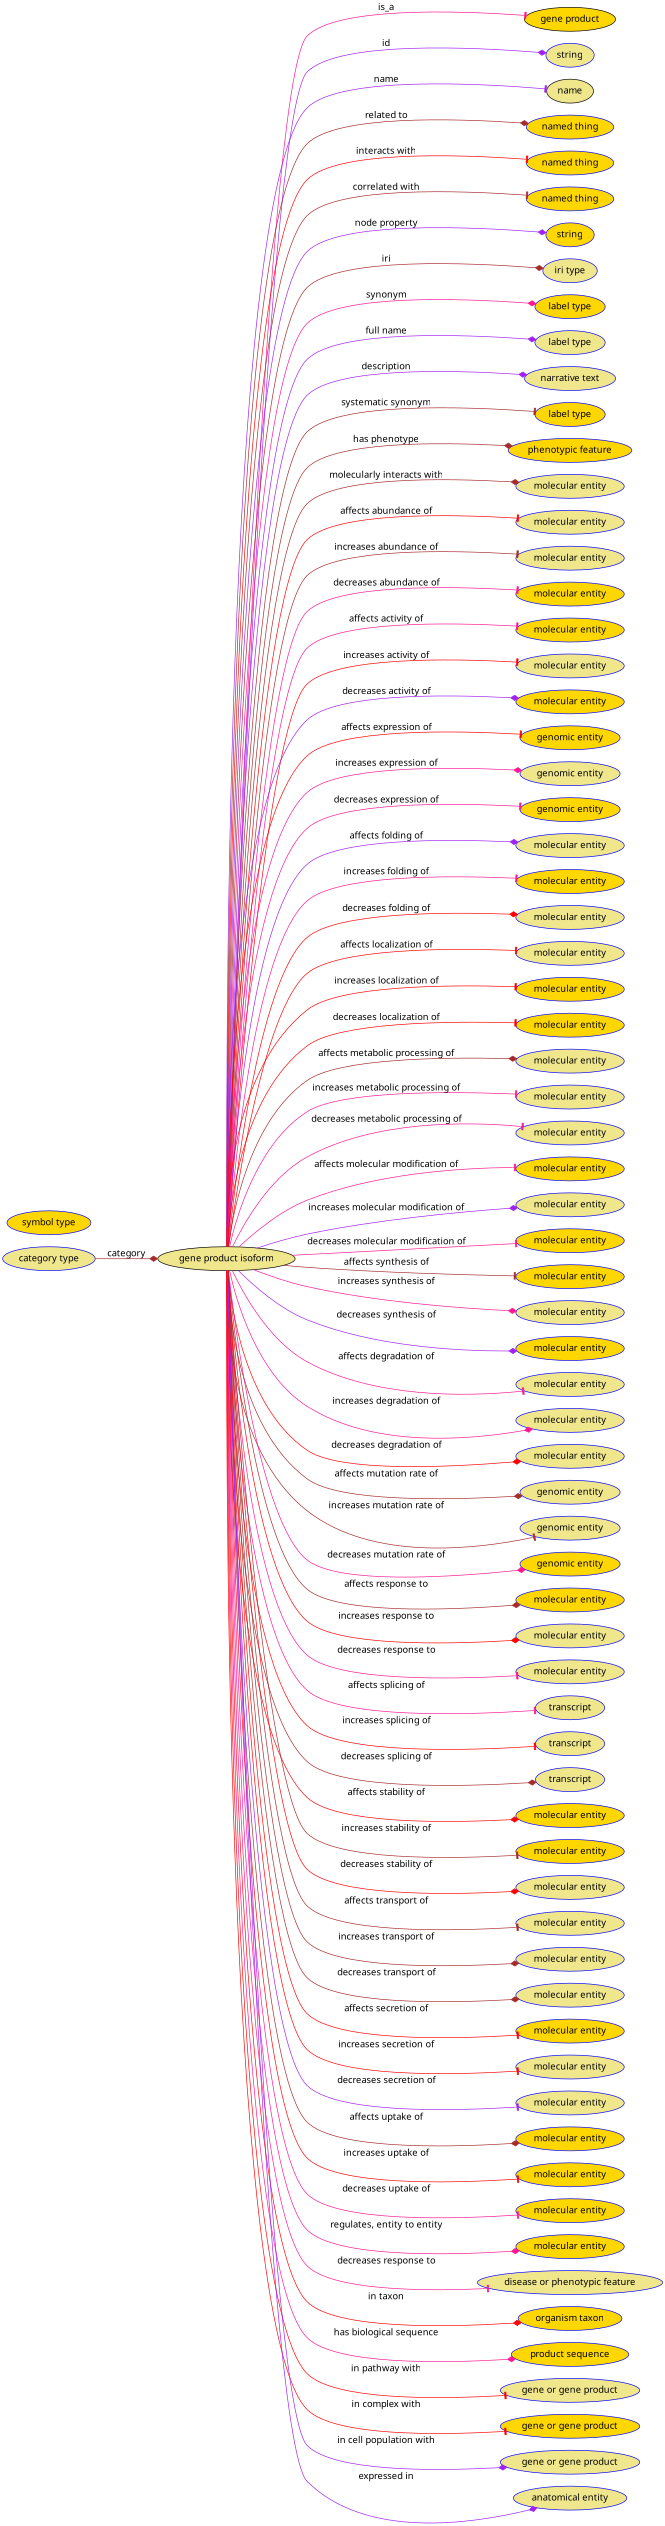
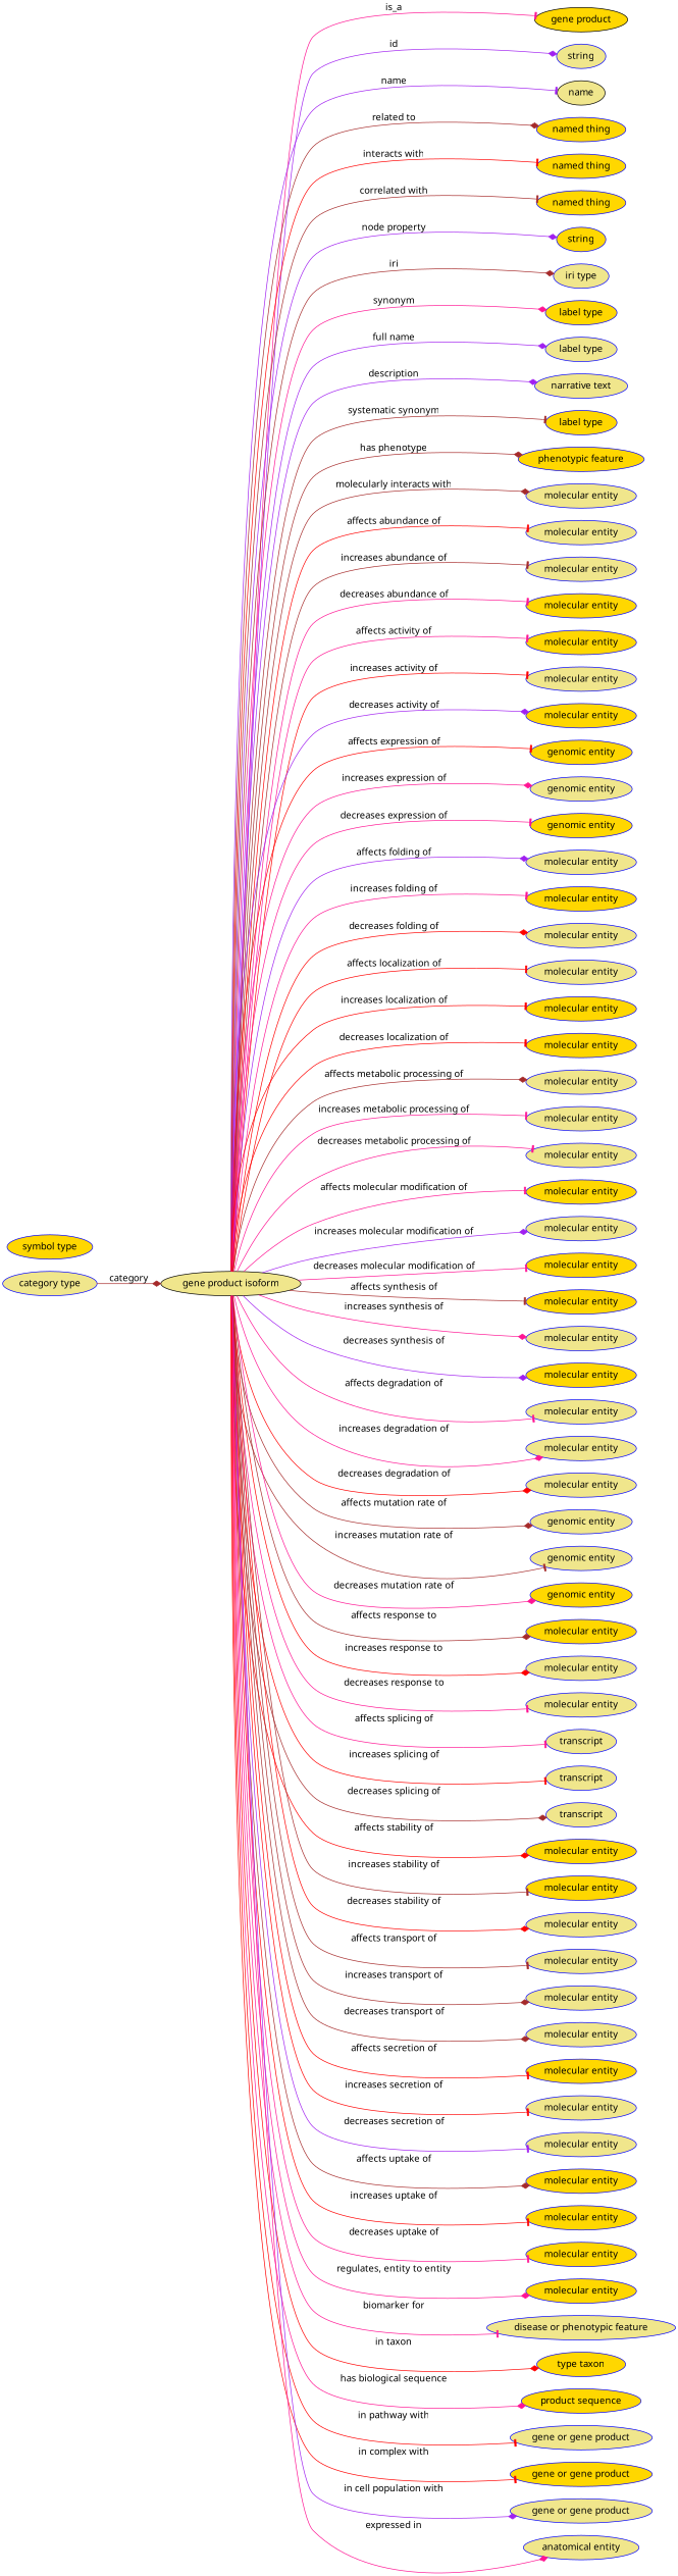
  digraph {
    fontname="Noto Sans"
    rankdir=LR
    node [fillcolor=khaki fontname="Noto Sans" style=filled color=blue]
    edge [arrowhead=tee color=deeppink fontname="Noto Sans" style=solid]
    n1 [height=0.5 label="gene product isoform" width=2.4192 color=""]
    "gene product" [fillcolor=gold height=0.5 width=1.5707 color=""]
    n3 [height=0.5 label=string width=0.84854]
    name [height=0.5 width=0.84854 color=""]
    n5 [fillcolor=gold height=0.5 label="named thing" width=1.5346]
    n6 [fillcolor=gold height=0.5 label="named thing" width=1.5346]
    n7 [fillcolor=gold height=0.5 label="named thing" width=1.5346]
    n8 [fillcolor=gold height=0.5 label=string width=0.84854]
    n9 [height=0.5 label="iri type" width=1.011]
    n10 [fillcolor=gold height=0.5 label="label type" width=1.2638]
    n11 [height=0.5 label="label type" width=1.2638]
    n12 [height=0.5 label="narrative text" width=1.6068]
    n13 [fillcolor=gold height=0.5 label="label type" width=1.2638]
    n14 [fillcolor=gold height=0.5 label="phenotypic feature" width=2.1304]
    n15 [height=0.5 label="molecular entity" width=1.9137]
    n16 [height=0.5 label="molecular entity" width=1.9137]
    n17 [height=0.5 label="molecular entity" width=1.9137]
    n18 [fillcolor=gold height=0.5 label="molecular entity" width=1.9137]
    n19 [fillcolor=gold height=0.5 label="molecular entity" width=1.9137]
    n20 [height=0.5 label="molecular entity" width=1.9137]
    n21 [fillcolor=gold height=0.5 label="molecular entity" width=1.9137]
    n22 [fillcolor=gold height=0.5 label="genomic entity" width=1.7693]
    n23 [height=0.5 label="genomic entity" width=1.7693]
    n24 [fillcolor=gold height=0.5 label="genomic entity" width=1.7693]
    n25 [height=0.5 label="molecular entity" width=1.9137]
    n26 [fillcolor=gold height=0.5 label="molecular entity" width=1.9137]
    n27 [height=0.5 label="molecular entity" width=1.9137]
    n28 [height=0.5 label="molecular entity" width=1.9137]
    n29 [fillcolor=gold height=0.5 label="molecular entity" width=1.9137]
    n30 [fillcolor=gold height=0.5 label="molecular entity" width=1.9137]
    n31 [height=0.5 label="molecular entity" width=1.9137]
    n32 [height=0.5 label="molecular entity" width=1.9137]
    n33 [height=0.5 label="molecular entity" width=1.9137]
    n34 [fillcolor=gold height=0.5 label="molecular entity" width=1.9137]
    n35 [height=0.5 label="molecular entity" width=1.9137]
    n36 [fillcolor=gold height=0.5 label="molecular entity" width=1.9137]
    n37 [fillcolor=gold height=0.5 label="molecular entity" width=1.9137]
    n38 [height=0.5 label="molecular entity" width=1.9137]
    n39 [fillcolor=gold height=0.5 label="molecular entity" width=1.9137]
    n40 [height=0.5 label="molecular entity" width=1.9137]
    n41 [height=0.5 label="molecular entity" width=1.9137]
    n42 [height=0.5 label="molecular entity" width=1.9137]
    n43 [height=0.5 label="genomic entity" width=1.7693]
    n44 [height=0.5 label="genomic entity" width=1.7693]
    n45 [fillcolor=gold height=0.5 label="genomic entity" width=1.7693]
    n46 [fillcolor=gold height=0.5 label="molecular entity" width=1.9137]
    n47 [height=0.5 label="molecular entity" width=1.9137]
    n48 [height=0.5 label="molecular entity" width=1.9137]
    n49 [height=0.5 label=transcript width=1.2277]
    n50 [height=0.5 label=transcript width=1.2277]
    n51 [height=0.5 label=transcript width=1.2277]
    n52 [fillcolor=gold height=0.5 label="molecular entity" width=1.9137]
    n53 [fillcolor=gold height=0.5 label="molecular entity" width=1.9137]
    n54 [height=0.5 label="molecular entity" width=1.9137]
    n55 [height=0.5 label="molecular entity" width=1.9137]
    n56 [height=0.5 label="molecular entity" width=1.9137]
    n57 [height=0.5 label="molecular entity" width=1.9137]
    n58 [fillcolor=gold height=0.5 label="molecular entity" width=1.9137]
    n59 [height=0.5 label="molecular entity" width=1.9137]
    n60 [height=0.5 label="molecular entity" width=1.9137]
    n61 [fillcolor=gold height=0.5 label="molecular entity" width=1.9137]
    n62 [fillcolor=gold height=0.5 label="molecular entity" width=1.9137]
    n63 [fillcolor=gold height=0.5 label="molecular entity" width=1.9137]
    n64 [fillcolor=gold height=0.5 label="molecular entity" width=1.9137]
    n65 [height=0.5 label="disease or phenotypic feature" width=3.1775]
-   n66 [fillcolor=gold height=0.5 label="organism taxon" width=1.8234]
+   n66 [fillcolor=gold height=0.5 label="type taxon" width=1.8234]
    n67 [fillcolor=gold height=0.5 label="product sequence" width=2.2387]
    n68 [height=0.5 label="gene or gene product" width=2.3651]
    n69 [fillcolor=gold height=0.5 label="gene or gene product" width=2.3651]
    n70 [height=0.5 label="gene or gene product" width=2.3651]
    n71 [height=0.5 label="anatomical entity" width=2.004]
    n72 [height=0.5 label="category type" width=1.6249]
    n73 [fillcolor=gold height=0.5 label="symbol type" width=1.5165]
    n1 -> "gene product" [label=is_a style=""]
    n1 -> n3 [arrowhead=diamond color=purple label=id]
    n1 -> name [color=purple label=name]
    n1 -> n5 [arrowhead=diamond color=brown label="related to"]
    n1 -> n6 [color=red label="interacts with"]
    n1 -> n7 [color=brown label="correlated with"]
    n1 -> n8 [arrowhead=diamond color=purple label="node property"]
    n1 -> n9 [arrowhead=diamond color=brown label=iri]
    n1 -> n10 [arrowhead=diamond label=synonym]
    n1 -> n11 [arrowhead=diamond color=purple label="full name"]
    n1 -> n12 [arrowhead=diamond color=purple label=description]
    n1 -> n13 [color=brown label="systematic synonym"]
    n1 -> n14 [arrowhead=diamond color=brown label="has phenotype"]
    n1 -> n15 [arrowhead=diamond color=brown label="molecularly interacts with"]
    n1 -> n16 [color=red label="affects abundance of"]
    n1 -> n17 [color=brown label="increases abundance of"]
    n1 -> n18 [label="decreases abundance of"]
    n1 -> n19 [label="affects activity of"]
    n1 -> n20 [color=red label="increases activity of"]
    n1 -> n21 [arrowhead=diamond color=purple label="decreases activity of"]
    n1 -> n22 [color=red label="affects expression of"]
    n1 -> n23 [arrowhead=diamond label="increases expression of"]
    n1 -> n24 [label="decreases expression of"]
    n1 -> n25 [arrowhead=diamond color=purple label="affects folding of"]
    n1 -> n26 [label="increases folding of"]
    n1 -> n27 [arrowhead=diamond color=red label="decreases folding of"]
    n1 -> n28 [color=red label="affects localization of"]
    n1 -> n29 [color=red label="increases localization of"]
    n1 -> n30 [color=red label="decreases localization of"]
    n1 -> n31 [arrowhead=diamond color=brown label="affects metabolic processing of"]
    n1 -> n32 [label="increases metabolic processing of"]
    n1 -> n33 [label="decreases metabolic processing of"]
    n1 -> n34 [label="affects molecular modification of"]
    n1 -> n35 [arrowhead=diamond color=purple label="increases molecular modification of"]
    n1 -> n36 [label="decreases molecular modification of"]
    n1 -> n37 [color=brown label="affects synthesis of"]
    n1 -> n38 [arrowhead=diamond label="increases synthesis of"]
    n1 -> n39 [arrowhead=diamond color=purple label="decreases synthesis of"]
    n1 -> n40 [label="affects degradation of"]
    n1 -> n41 [arrowhead=diamond label="increases degradation of"]
    n1 -> n42 [arrowhead=diamond color=red label="decreases degradation of"]
    n1 -> n43 [arrowhead=diamond color=brown label="affects mutation rate of"]
    n1 -> n44 [color=brown label="increases mutation rate of"]
    n1 -> n45 [arrowhead=diamond label="decreases mutation rate of"]
    n1 -> n46 [arrowhead=diamond color=brown label="affects response to"]
    n1 -> n47 [arrowhead=diamond color=red label="increases response to"]
    n1 -> n48 [label="decreases response to"]
    n1 -> n49 [label="affects splicing of"]
    n1 -> n50 [color=red label="increases splicing of"]
    n1 -> n51 [arrowhead=diamond color=brown label="decreases splicing of"]
    n1 -> n52 [arrowhead=diamond color=red label="affects stability of"]
    n1 -> n53 [color=brown label="increases stability of"]
    n1 -> n54 [arrowhead=diamond color=red label="decreases stability of"]
    n1 -> n55 [color=brown label="affects transport of"]
    n1 -> n56 [arrowhead=diamond color=brown label="increases transport of"]
    n1 -> n57 [arrowhead=diamond color=brown label="decreases transport of"]
    n1 -> n58 [color=red label="affects secretion of"]
    n1 -> n59 [color=red label="increases secretion of"]
    n1 -> n60 [color=purple label="decreases secretion of"]
    n1 -> n61 [arrowhead=diamond color=brown label="affects uptake of"]
    n1 -> n62 [color=red label="increases uptake of"]
    n1 -> n63 [label="decreases uptake of"]
    n1 -> n64 [arrowhead=diamond label="regulates, entity to entity"]
-   n1 -> n65 [label="decreases response to"]
+   n1 -> n65 [label="biomarker for"]
    n1 -> n66 [arrowhead=diamond color=red label="in taxon"]
    n1 -> n67 [arrowhead=diamond label="has biological sequence"]
    n1 -> n68 [color=red label="in pathway with"]
    n1 -> n69 [color=red label="in complex with"]
    n1 -> n70 [arrowhead=diamond color=purple label="in cell population with"]
-   n1 -> n71 [arrowhead=diamond color=purple label="expressed in"]
+   n1 -> n71 [arrowhead=diamond label="expressed in"]
    n72 -> n1 [arrowhead=diamond color=brown label=category]
  }
